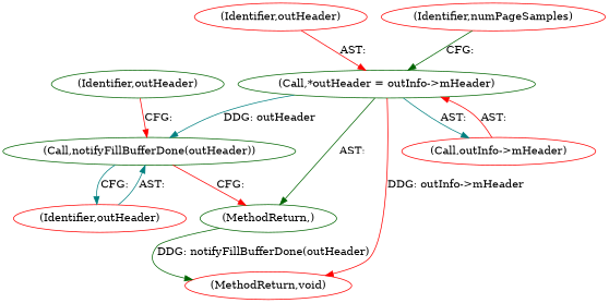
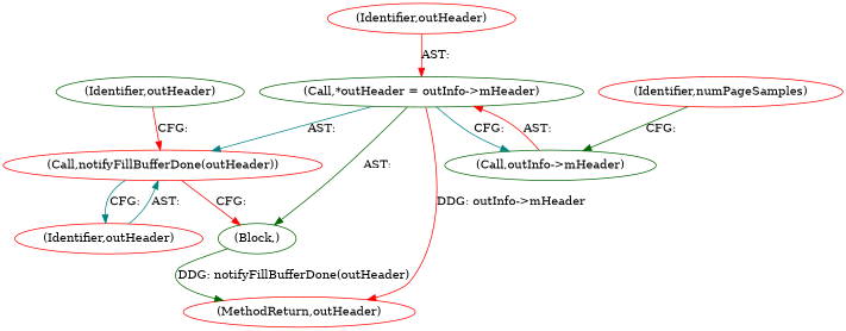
  digraph {
    node [color=darkgreen]
    edge [color=red]
-   n1 [label="(Call,notifyFillBufferDone(outHeader))"]
+   n1 [color=red label="(Call,notifyFillBufferDone(outHeader))"]
    n2 [color=red label="(Identifier,outHeader)"]
-   n3 [label="(MethodReturn,)"]
-   n4 [color=red label="(MethodReturn,void)"]
+   n3 [label="(Block,)"]
+   n4 [color=red label="(MethodReturn,outHeader)"]
    n5 [label="(Call,*outHeader = outInfo->mHeader)"]
-   n6 [color=red label="(Call,outInfo->mHeader)"]
+   n6 [label="(Call,outInfo->mHeader)"]
    n7 [color=red label="(Identifier,outHeader)"]
    n8 [color=red label="(Identifier,numPageSamples)"]
    n9 [label="(Identifier,outHeader)"]
    n1 -> n2 [color=teal label="CFG: "]
    n1 -> n3 [label="CFG: "]
    n2 -> n1 [color=teal label="AST: "]
    n3 -> n4 [color=darkgreen label="DDG: notifyFillBufferDone(outHeader)"]
-   n5 -> n1 [color=teal label="DDG: outHeader"]
+   n5 -> n1 [color=teal label="AST: "]
    n5 -> n3 [color=darkgreen label="AST: "]
    n5 -> n4 [label="DDG: outInfo->mHeader"]
-   n5 -> n6 [color=teal label="AST: "]
+   n5 -> n6 [color=teal label="CFG: "]
    n6 -> n5 [label="AST: "]
    n7 -> n5 [label="AST: "]
-   n8 -> n5 [color=darkgreen label="CFG: "]
+   n8 -> n6 [color=darkgreen label="CFG: "]
    n9 -> n1 [label="CFG: "]
  }
